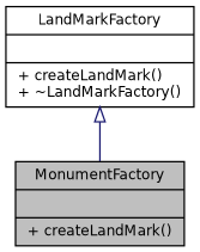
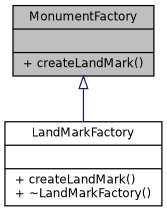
  digraph {
    node [color=black fontname=Helvetica fontsize=10 shape=record style=filled]
    n1 [fillcolor=grey75 fontcolor=black height=0.2 label="{MonumentFactory\n||+ createLandMark()\l}" width=0.4]
    n2 [fillcolor=white height=0.2 label="{LandMarkFactory\n||+ createLandMark()\l+ ~LandMarkFactory()\l}" width=0.4]
-   n2 -> n1 [arrowtail=onormal color=midnightblue dir=back fontname=Helvetica fontsize=10 labelfontname=Helvetica labelfontsize=10 style=solid]
+   n1 -> n2 [arrowtail=onormal color=midnightblue dir=back fontname=Helvetica fontsize=10 labelfontname=Helvetica labelfontsize=10 style=solid]
  }
